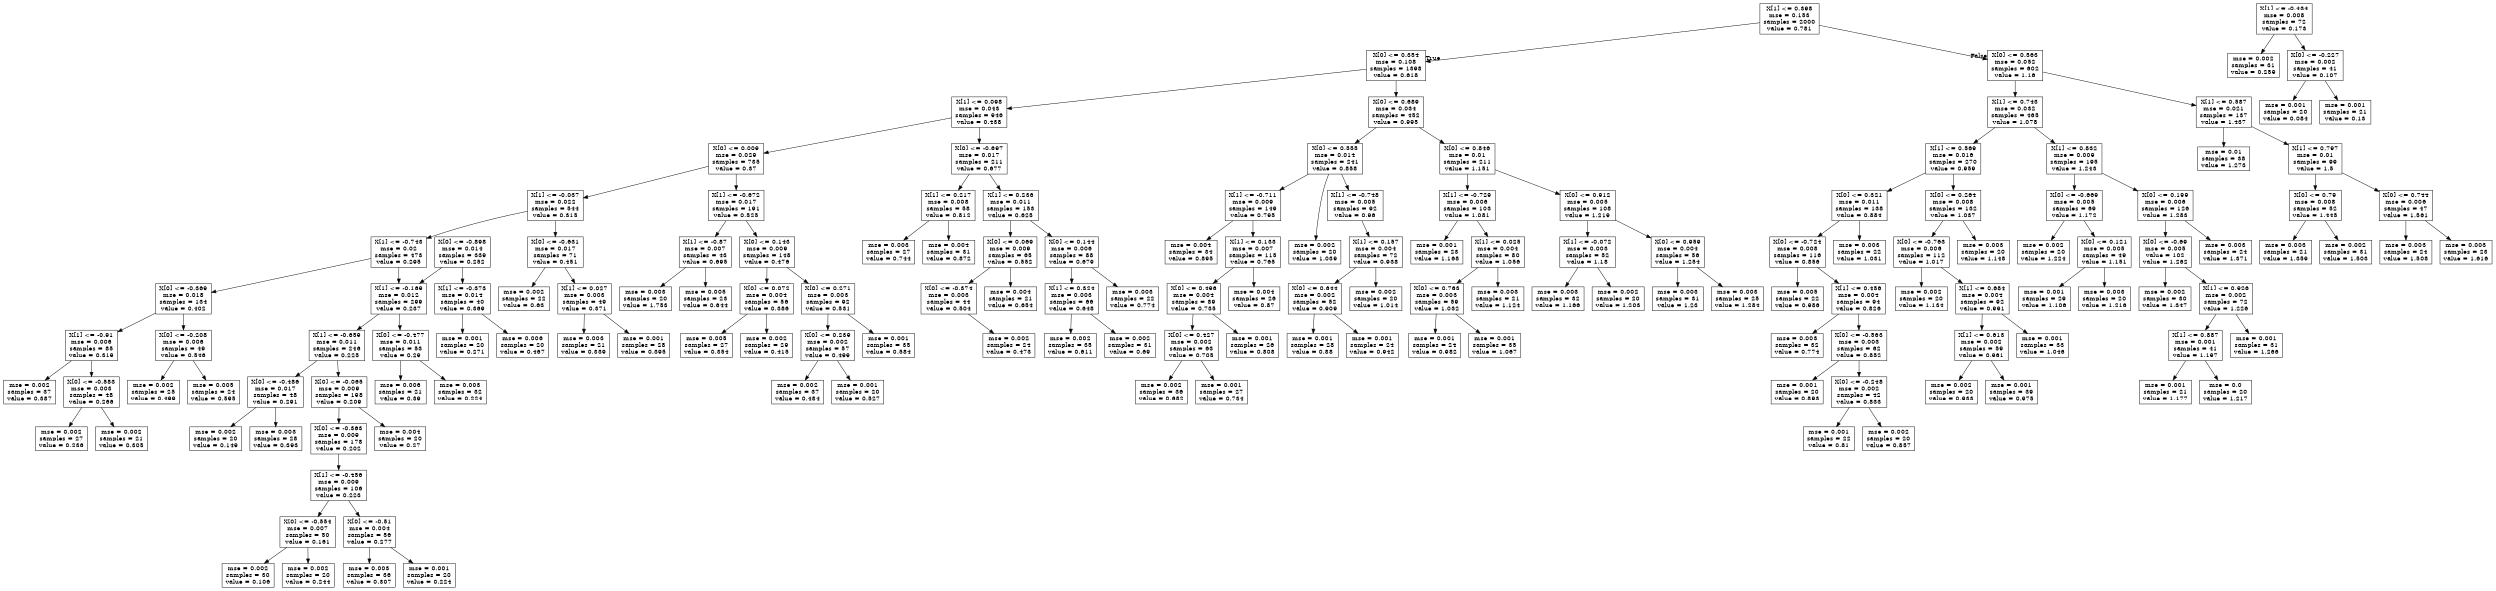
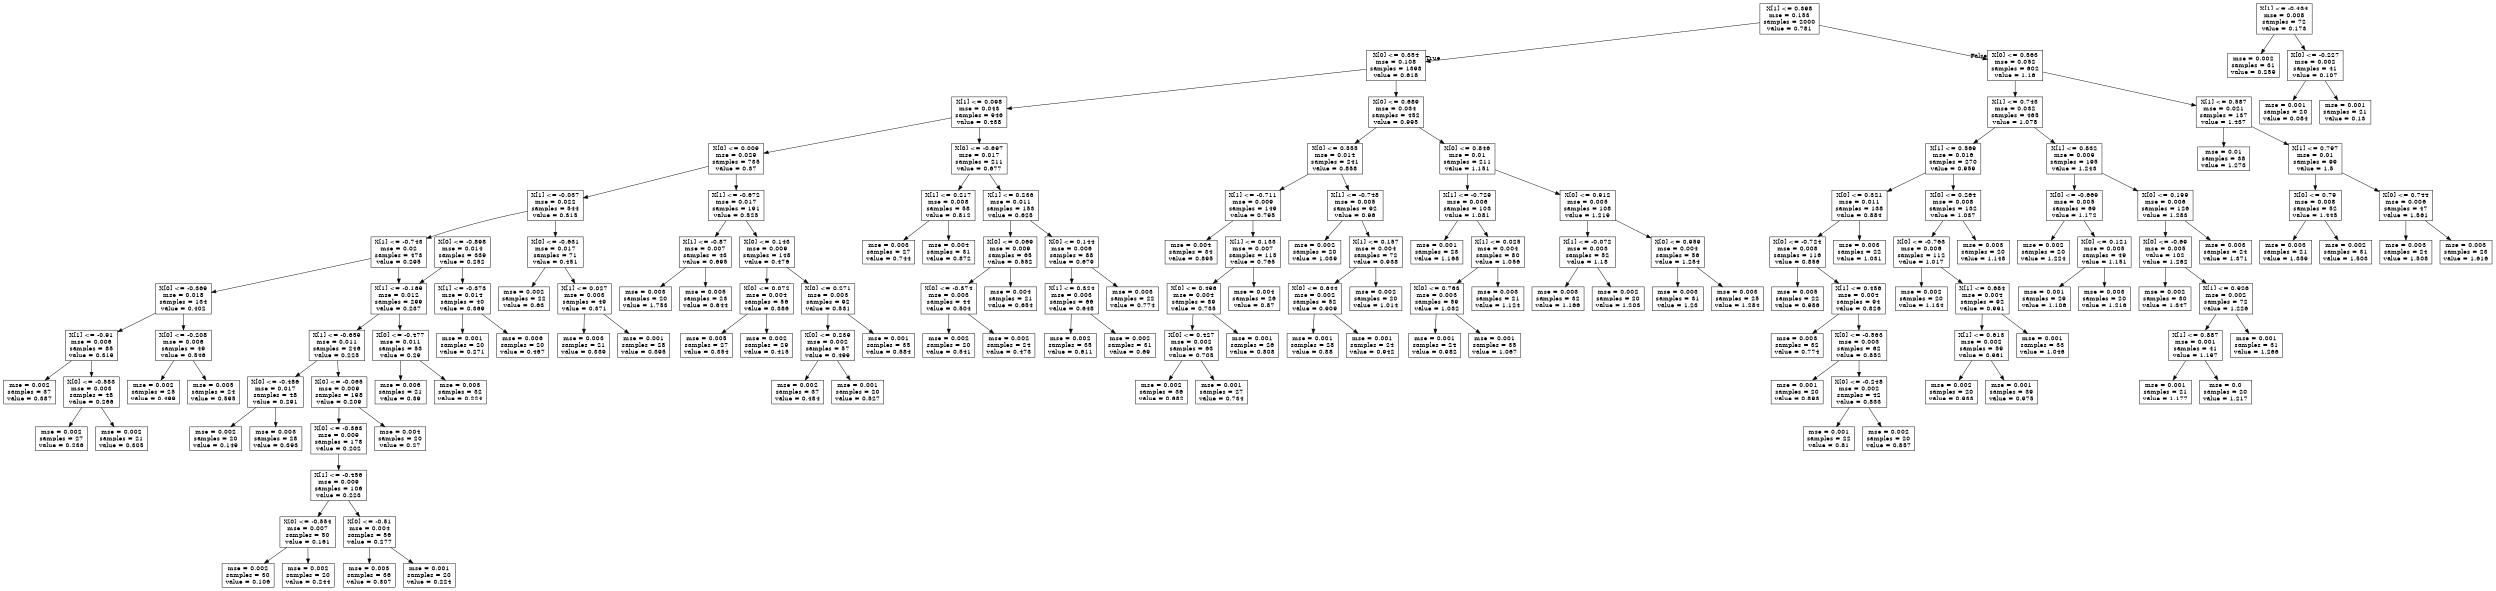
  digraph {
    node [shape=box]
    n1 [label="X[1] <= 0.398\nmse = 0.153\nsamples = 2000\nvalue = 0.781"]
    n2 [label="X[0] <= 0.354\nmse = 0.108\nsamples = 1398\nvalue = 0.618"]
    n3 [label="X[0] <= 0.563\nmse = 0.052\nsamples = 602\nvalue = 1.16"]
    n4 [label="X[1] <= 0.098\nmse = 0.043\nsamples = 946\nvalue = 0.438"]
    n5 [label="X[0] <= 0.689\nmse = 0.034\nsamples = 452\nvalue = 0.995"]
    n6 [label="X[1] <= 0.743\nmse = 0.032\nsamples = 465\nvalue = 1.078"]
    n7 [label="X[1] <= 0.587\nmse = 0.021\nsamples = 137\nvalue = 1.437"]
    n8 [label="X[0] <= 0.009\nmse = 0.029\nsamples = 735\nvalue = 0.37"]
    n9 [label="X[0] <= -0.697\nmse = 0.017\nsamples = 211\nvalue = 0.677"]
    n10 [label="X[0] <= 0.555\nmse = 0.014\nsamples = 241\nvalue = 0.858"]
    n11 [label="X[0] <= 0.846\nmse = 0.01\nsamples = 211\nvalue = 1.151"]
    n12 [label="X[1] <= -0.037\nmse = 0.022\nsamples = 544\nvalue = 0.315"]
    n13 [label="X[1] <= -0.672\nmse = 0.017\nsamples = 191\nvalue = 0.525"]
    n14 [label="X[1] <= 0.217\nmse = 0.008\nsamples = 58\nvalue = 0.812"]
    n15 [label="X[1] <= 0.236\nmse = 0.011\nsamples = 153\nvalue = 0.625"]
    n16 [label="X[1] <= -0.743\nmse = 0.02\nsamples = 473\nvalue = 0.295"]
    n17 [label="X[0] <= -0.631\nmse = 0.017\nsamples = 71\nvalue = 0.451"]
    n18 [label="X[1] <= -0.87\nmse = 0.007\nsamples = 43\nvalue = 0.695"]
    n19 [label="X[0] <= 0.143\nmse = 0.009\nsamples = 148\nvalue = 0.476"]
    n20 [label="X[0] <= -0.369\nmse = 0.018\nsamples = 134\nvalue = 0.402"]
    n21 [label="X[1] <= -0.169\nmse = 0.012\nsamples = 299\nvalue = 0.237"]
    n22 [label="mse = 0.002\nsamples = 22\nvalue = 0.63"]
    n23 [label="X[1] <= 0.027\nmse = 0.003\nsamples = 49\nvalue = 0.371"]
    n24 [label="X[1] <= -0.91\nmse = 0.006\nsamples = 85\nvalue = 0.319"]
    n25 [label="X[0] <= -0.208\nmse = 0.006\nsamples = 49\nvalue = 0.546"]
    n26 [label="X[0] <= -0.898\nmse = 0.014\nsamples = 339\nvalue = 0.252"]
    n27 [label="X[1] <= -0.373\nmse = 0.014\nsamples = 40\nvalue = 0.369"]
    n28 [label="mse = 0.002\nsamples = 37\nvalue = 0.387"]
    n29 [label="X[0] <= -0.583\nmse = 0.003\nsamples = 48\nvalue = 0.266"]
    n30 [label="mse = 0.002\nsamples = 25\nvalue = 0.499"]
    n31 [label="mse = 0.005\nsamples = 24\nvalue = 0.595"]
    n32 [label="mse = 0.002\nsamples = 27\nvalue = 0.236"]
    n33 [label="mse = 0.002\nsamples = 21\nvalue = 0.305"]
    n34 [label="mse = 0.001\nsamples = 20\nvalue = 0.271"]
    n35 [label="mse = 0.006\nsamples = 20\nvalue = 0.467"]
    n36 [label="X[1] <= -0.659\nmse = 0.011\nsamples = 246\nvalue = 0.225"]
    n37 [label="X[0] <= -0.477\nmse = 0.011\nsamples = 53\nvalue = 0.29"]
    n38 [label="X[0] <= -0.486\nmse = 0.017\nsamples = 48\nvalue = 0.291"]
    n39 [label="X[0] <= -0.065\nmse = 0.009\nsamples = 198\nvalue = 0.209"]
    n40 [label="mse = 0.006\nsamples = 21\nvalue = 0.39"]
    n41 [label="mse = 0.003\nsamples = 32\nvalue = 0.224"]
    n42 [label="mse = 0.002\nsamples = 20\nvalue = 0.149"]
    n43 [label="mse = 0.003\nsamples = 28\nvalue = 0.393"]
    n44 [label="X[0] <= -0.363\nmse = 0.009\nsamples = 178\nvalue = 0.202"]
    n45 [label="mse = 0.004\nsamples = 20\nvalue = 0.27"]
    n46 [label="X[1] <= -0.456\nmse = 0.009\nsamples = 106\nvalue = 0.223"]
    n47 [label="X[0] <= -0.554\nmse = 0.007\nsamples = 50\nvalue = 0.161"]
    n48 [label="X[0] <= -0.51\nmse = 0.004\nsamples = 56\nvalue = 0.277"]
    n49 [label="X[1] <= -0.434\nmse = 0.008\nsamples = 72\nvalue = 0.173"]
    n50 [label="mse = 0.002\nsamples = 31\nvalue = 0.259"]
    n51 [label="X[0] <= -0.227\nmse = 0.002\nsamples = 41\nvalue = 0.107"]
    n52 [label="mse = 0.002\nsamples = 30\nvalue = 0.106"]
    n53 [label="mse = 0.002\nsamples = 20\nvalue = 0.244"]
    n54 [label="mse = 0.003\nsamples = 36\nvalue = 0.307"]
    n55 [label="mse = 0.001\nsamples = 20\nvalue = 0.224"]
    n56 [label="mse = 0.001\nsamples = 20\nvalue = 0.084"]
    n57 [label="mse = 0.001\nsamples = 21\nvalue = 0.13"]
    n58 [label="mse = 0.003\nsamples = 21\nvalue = 0.339"]
    n59 [label="mse = 0.001\nsamples = 28\nvalue = 0.395"]
    n60 [label="mse = 0.003\nsamples = 20\nvalue = 1.753"]
    n61 [label="mse = 0.005\nsamples = 23\nvalue = 0.644"]
    n62 [label="X[0] <= 0.072\nmse = 0.004\nsamples = 56\nvalue = 0.386"]
    n63 [label="X[0] <= 0.271\nmse = 0.003\nsamples = 92\nvalue = 0.531"]
    n64 [label="mse = 0.005\nsamples = 27\nvalue = 0.354"]
    n65 [label="mse = 0.002\nsamples = 29\nvalue = 0.415"]
    n66 [label="X[0] <= 0.239\nmse = 0.002\nsamples = 57\nvalue = 0.499"]
    n67 [label="mse = 0.001\nsamples = 35\nvalue = 0.584"]
    n68 [label="mse = 0.002\nsamples = 37\nvalue = 0.484"]
    n69 [label="mse = 0.001\nsamples = 20\nvalue = 0.527"]
    n70 [label="mse = 0.003\nsamples = 27\nvalue = 0.744"]
    n71 [label="mse = 0.004\nsamples = 31\nvalue = 0.872"]
    n72 [label="X[0] <= 0.069\nmse = 0.009\nsamples = 65\nvalue = 0.552"]
    n73 [label="X[0] <= 0.144\nmse = 0.006\nsamples = 88\nvalue = 0.679"]
    n74 [label="X[0] <= -0.374\nmse = 0.003\nsamples = 44\nvalue = 0.504"]
    n75 [label="mse = 0.004\nsamples = 21\nvalue = 0.654"]
    n76 [label="X[1] <= 0.324\nmse = 0.003\nsamples = 66\nvalue = 0.648"]
    n77 [label="mse = 0.003\nsamples = 22\nvalue = 0.774"]
+   n78 [label="mse = 0.002\nsamples = 20\nvalue = 0.541"]
    n79 [label="mse = 0.002\nsamples = 24\nvalue = 0.473"]
    n80 [label="mse = 0.002\nsamples = 35\nvalue = 0.611"]
    n81 [label="mse = 0.002\nsamples = 31\nvalue = 0.69"]
    n82 [label="X[1] <= -0.711\nmse = 0.009\nsamples = 149\nvalue = 0.795"]
    n83 [label="X[1] <= -0.748\nmse = 0.005\nsamples = 92\nvalue = 0.96"]
    n84 [label="X[1] <= -0.729\nmse = 0.006\nsamples = 103\nvalue = 1.081"]
    n85 [label="X[0] <= 0.912\nmse = 0.005\nsamples = 108\nvalue = 1.219"]
    n86 [label="mse = 0.004\nsamples = 34\nvalue = 0.895"]
    n87 [label="X[1] <= 0.133\nmse = 0.007\nsamples = 115\nvalue = 0.765"]
    n88 [label="mse = 0.002\nsamples = 20\nvalue = 1.039"]
    n89 [label="X[1] <= 0.157\nmse = 0.004\nsamples = 72\nvalue = 0.938"]
    n90 [label="X[0] <= 0.496\nmse = 0.004\nsamples = 89\nvalue = 0.735"]
    n91 [label="mse = 0.004\nsamples = 26\nvalue = 0.87"]
    n92 [label="X[0] <= 0.427\nmse = 0.002\nsamples = 63\nvalue = 0.705"]
    n93 [label="mse = 0.001\nsamples = 26\nvalue = 0.808"]
    n94 [label="mse = 0.002\nsamples = 36\nvalue = 0.682"]
    n95 [label="mse = 0.001\nsamples = 27\nvalue = 0.734"]
    n96 [label="X[0] <= 0.644\nmse = 0.002\nsamples = 52\nvalue = 0.909"]
    n97 [label="mse = 0.002\nsamples = 20\nvalue = 1.014"]
    n98 [label="mse = 0.001\nsamples = 28\nvalue = 0.88"]
    n99 [label="mse = 0.001\nsamples = 24\nvalue = 0.942"]
    n100 [label="mse = 0.001\nsamples = 23\nvalue = 1.168"]
    n101 [label="X[1] <= 0.025\nmse = 0.004\nsamples = 80\nvalue = 1.056"]
    n102 [label="X[1] <= -0.072\nmse = 0.003\nsamples = 52\nvalue = 1.18"]
    n103 [label="X[0] <= 0.959\nmse = 0.004\nsamples = 56\nvalue = 1.254"]
    n104 [label="X[0] <= 0.763\nmse = 0.003\nsamples = 59\nvalue = 1.032"]
    n105 [label="mse = 0.003\nsamples = 21\nvalue = 1.124"]
    n106 [label="mse = 0.001\nsamples = 24\nvalue = 0.982"]
    n107 [label="mse = 0.001\nsamples = 35\nvalue = 1.067"]
    n108 [label="mse = 0.003\nsamples = 32\nvalue = 1.166"]
    n109 [label="mse = 0.002\nsamples = 20\nvalue = 1.203"]
    n110 [label="mse = 0.003\nsamples = 31\nvalue = 1.23"]
    n111 [label="mse = 0.003\nsamples = 25\nvalue = 1.284"]
    n112 [label="X[1] <= 0.569\nmse = 0.016\nsamples = 270\nvalue = 0.959"]
    n113 [label="X[1] <= 0.832\nmse = 0.009\nsamples = 195\nvalue = 1.243"]
    n114 [label="mse = 0.01\nsamples = 38\nvalue = 1.273"]
    n115 [label="X[1] <= 0.797\nmse = 0.01\nsamples = 99\nvalue = 1.5"]
    n116 [label="X[0] <= 0.321\nmse = 0.011\nsamples = 138\nvalue = 0.884"]
    n117 [label="X[0] <= 0.264\nmse = 0.008\nsamples = 132\nvalue = 1.037"]
    n118 [label="X[0] <= -0.669\nmse = 0.005\nsamples = 69\nvalue = 1.172"]
    n119 [label="X[0] <= 0.199\nmse = 0.006\nsamples = 126\nvalue = 1.283"]
    n120 [label="X[0] <= -0.724\nmse = 0.008\nsamples = 116\nvalue = 0.856"]
    n121 [label="mse = 0.003\nsamples = 22\nvalue = 1.031"]
    n122 [label="X[0] <= -0.763\nmse = 0.006\nsamples = 112\nvalue = 1.017"]
    n123 [label="mse = 0.003\nsamples = 20\nvalue = 1.148"]
    n124 [label="mse = 0.005\nsamples = 22\nvalue = 0.986"]
    n125 [label="X[1] <= 0.456\nmse = 0.004\nsamples = 94\nvalue = 0.826"]
    n126 [label="mse = 0.003\nsamples = 32\nvalue = 0.774"]
    n127 [label="X[0] <= -0.563\nmse = 0.003\nsamples = 62\nvalue = 0.852"]
    n128 [label="mse = 0.001\nsamples = 20\nvalue = 0.893"]
    n129 [label="X[0] <= -0.248\nmse = 0.002\nsamples = 42\nvalue = 0.833"]
    n130 [label="mse = 0.001\nsamples = 22\nvalue = 0.81"]
    n131 [label="mse = 0.002\nsamples = 20\nvalue = 0.857"]
    n132 [label="mse = 0.002\nsamples = 20\nvalue = 1.134"]
    n133 [label="X[1] <= 0.684\nmse = 0.004\nsamples = 92\nvalue = 0.991"]
    n134 [label="X[1] <= 0.613\nmse = 0.002\nsamples = 59\nvalue = 0.961"]
    n135 [label="mse = 0.001\nsamples = 33\nvalue = 1.046"]
    n136 [label="mse = 0.002\nsamples = 20\nvalue = 0.933"]
    n137 [label="mse = 0.001\nsamples = 39\nvalue = 0.975"]
    n138 [label="mse = 0.002\nsamples = 20\nvalue = 1.224"]
    n139 [label="X[0] <= 0.121\nmse = 0.005\nsamples = 49\nvalue = 1.151"]
    n140 [label="X[0] <= -0.69\nmse = 0.005\nvalue = 102\nvalue = 1.262"]
    n141 [label="mse = 0.003\nsamples = 24\nvalue = 1.371"]
    n142 [label="mse = 0.001\nsamples = 29\nvalue = 1.106"]
    n143 [label="mse = 0.003\nsamples = 20\nvalue = 1.216"]
    n144 [label="mse = 0.002\nsamples = 30\nvalue = 1.347"]
    n145 [label="X[1] <= 0.926\nmse = 0.002\nsamples = 72\nvalue = 1.226"]
    n146 [label="X[1] <= 0.887\nmse = 0.001\nsamples = 41\nvalue = 1.197"]
    n147 [label="mse = 0.001\nsamples = 31\nvalue = 1.266"]
    n148 [label="mse = 0.001\nsamples = 21\nvalue = 1.177"]
    n149 [label="mse = 0.0\nsamples = 20\nvalue = 1.217"]
    n150 [label="X[0] <= 0.79\nmse = 0.008\nsamples = 52\nvalue = 1.445"]
    n151 [label="X[0] <= 0.744\nmse = 0.006\nsamples = 47\nvalue = 1.561"]
    n152 [label="mse = 0.003\nsamples = 21\nvalue = 1.359"]
    n153 [label="mse = 0.002\nsamples = 31\nvalue = 1.503"]
    n154 [label="mse = 0.003\nsamples = 24\nvalue = 1.508"]
    n155 [label="mse = 0.003\nsamples = 23\nvalue = 1.616"]
    n1 -> n2 [headlabel=True labelangle=45 labeldistance=2.5]
    n1 -> n3 [headlabel=False labelangle=-45 labeldistance=2.5]
    n2 -> n4
    n2 -> n5
    n3 -> n6
    n3 -> n7
    n4 -> n8
    n4 -> n9
    n5 -> n10
    n5 -> n11
    n6 -> n112
    n6 -> n113
    n7 -> n114
    n7 -> n115
    n8 -> n12
    n8 -> n13
    n9 -> n14
    n9 -> n15
    n10 -> n82
    n10 -> n83
    n11 -> n84
    n11 -> n85
    n12 -> n16
    n12 -> n17
    n13 -> n18
    n13 -> n19
    n14 -> n70
    n14 -> n71
    n15 -> n72
    n15 -> n73
    n16 -> n20
    n16 -> n21
    n17 -> n22
    n17 -> n23
    n18 -> n60
    n18 -> n61
    n19 -> n62
    n19 -> n63
    n20 -> n24
    n20 -> n25
    n21 -> n36
    n21 -> n37
    n23 -> n58
    n23 -> n59
    n24 -> n28
    n24 -> n29
    n25 -> n30
    n25 -> n31
    n26 -> n21
    n26 -> n27
    n27 -> n34
    n27 -> n35
    n29 -> n32
    n29 -> n33
    n36 -> n38
    n36 -> n39
    n37 -> n40
    n37 -> n41
    n38 -> n42
    n38 -> n43
    n39 -> n44
    n39 -> n45
    n44 -> n46
    n46 -> n47
    n46 -> n48
    n47 -> n52
    n47 -> n53
    n48 -> n54
    n48 -> n55
    n49 -> n50
    n49 -> n51
    n51 -> n56
    n51 -> n57
    n62 -> n64
    n62 -> n65
    n63 -> n66
    n63 -> n67
    n66 -> n68
    n66 -> n69
    n72 -> n74
    n72 -> n75
    n73 -> n76
    n73 -> n77
+   n74 -> n78
    n74 -> n79
    n76 -> n80
    n76 -> n81
    n82 -> n86
    n82 -> n87
-   n10 -> n88
+   n83 -> n88
    n83 -> n89
    n84 -> n100
    n84 -> n101
    n85 -> n102
    n85 -> n103
    n87 -> n90
    n87 -> n91
    n89 -> n96
    n89 -> n97
    n90 -> n92
    n90 -> n93
    n92 -> n94
    n92 -> n95
    n96 -> n98
    n96 -> n99
    n101 -> n104
    n101 -> n105
    n102 -> n108
    n102 -> n109
    n103 -> n110
    n103 -> n111
    n104 -> n106
    n104 -> n107
    n112 -> n116
    n112 -> n117
    n113 -> n118
    n113 -> n119
    n115 -> n150
    n115 -> n151
    n116 -> n120
    n116 -> n121
    n117 -> n122
    n117 -> n123
    n118 -> n138
    n118 -> n139
    n119 -> n140
    n119 -> n141
    n120 -> n124
    n120 -> n125
    n122 -> n132
    n122 -> n133
    n125 -> n126
    n125 -> n127
    n127 -> n128
    n127 -> n129
    n129 -> n130
    n129 -> n131
    n133 -> n134
    n133 -> n135
    n134 -> n136
    n134 -> n137
    n139 -> n142
    n139 -> n143
    n140 -> n144
    n140 -> n145
    n145 -> n146
    n145 -> n147
    n146 -> n148
    n146 -> n149
    n150 -> n152
    n150 -> n153
    n151 -> n154
    n151 -> n155
  }
